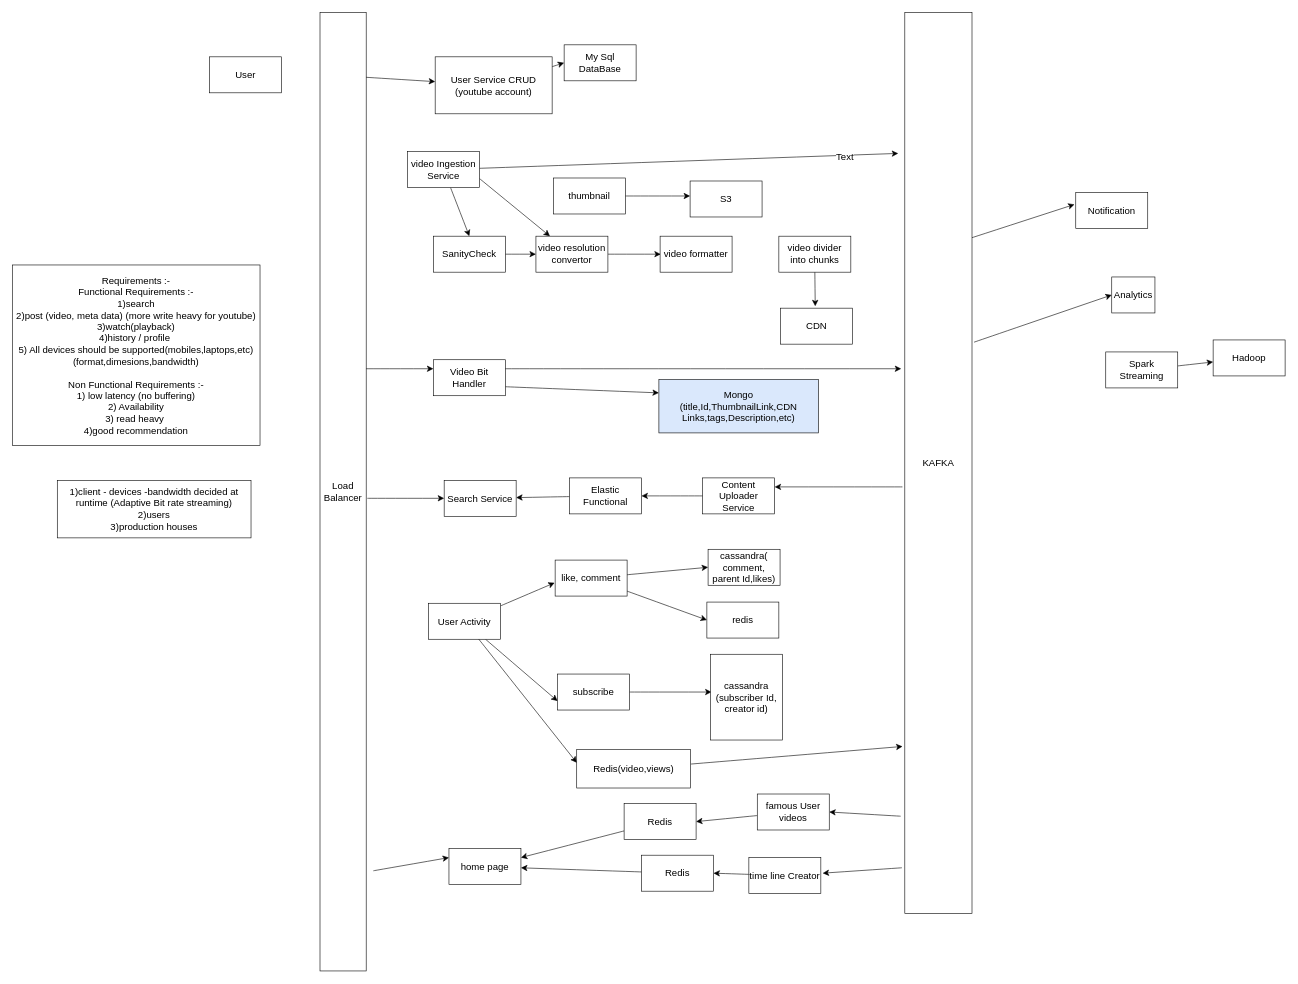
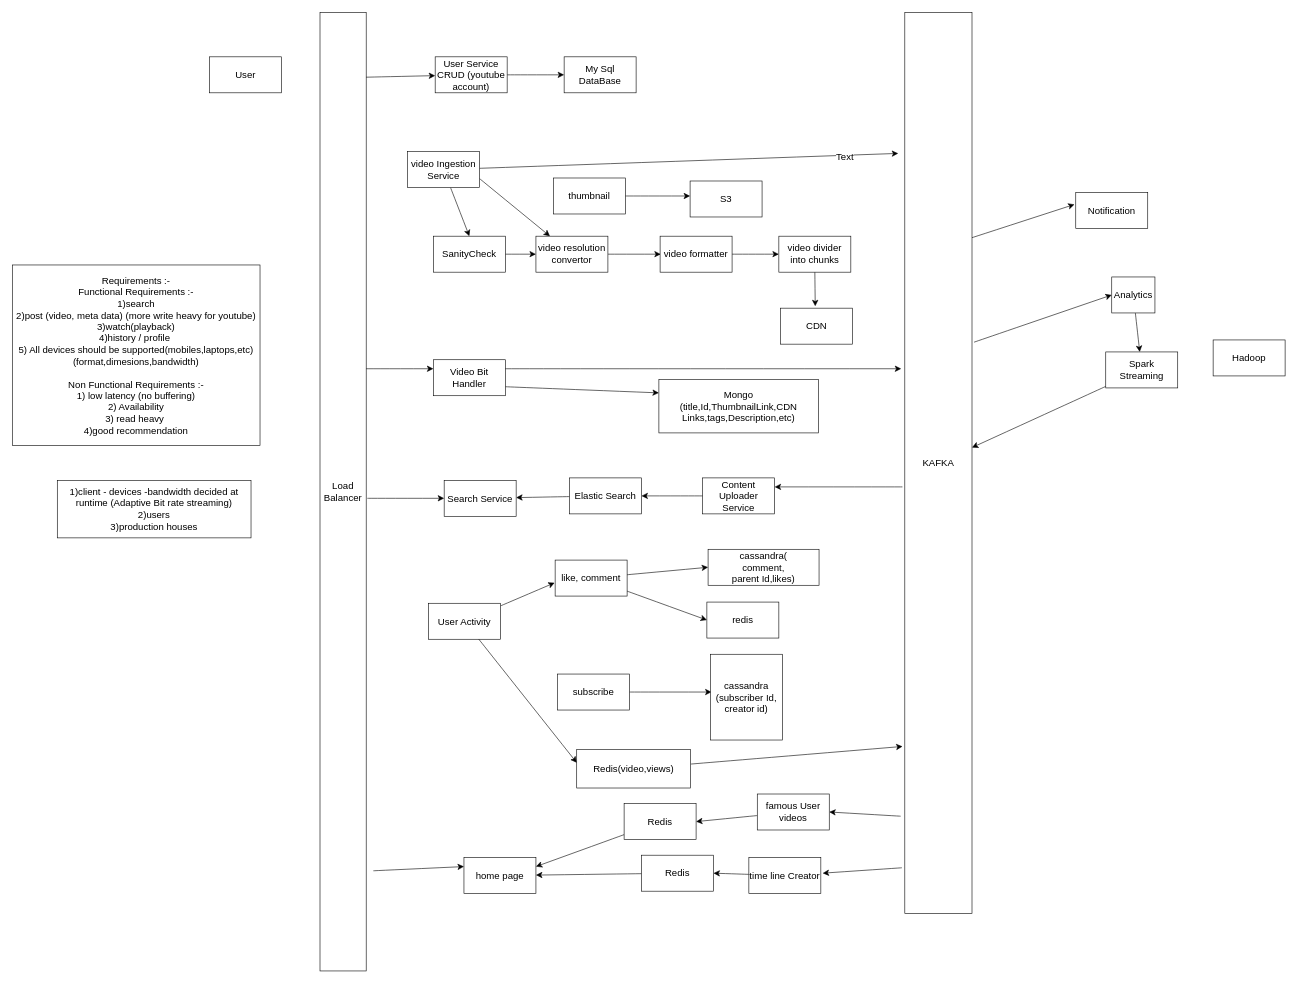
  <mxCell id="0" />
  <mxCell id="1" parent="0" />
  <mxCell id="2" value="Requirements :-&lt;br&gt;Functional Requirements :-&lt;br&gt;1)search&lt;br&gt;2)post (video, meta data) (more write heavy for youtube)&lt;br&gt;3)watch(playback)&lt;br&gt;4)history / profile&amp;nbsp;&lt;br&gt;5) All devices should be supported(mobiles,laptops,etc)&lt;br&gt;(format,dimesions,bandwidth)&lt;br&gt;&lt;br&gt;Non Functional Requirements :-&lt;br&gt;1) low latency (no buffering)&lt;br&gt;2) Availability&lt;br&gt;3) read heavy&amp;nbsp;&lt;br&gt;4)good recommendation" style="rounded=0;whiteSpace=wrap;html=1;fontSize=16;" vertex="1" parent="1"><mxGeometry x="20" y="441" width="413" height="301" as="geometry" /></mxCell>
  <mxCell id="3" value="User" style="rounded=0;whiteSpace=wrap;html=1;fontSize=16;" vertex="1" parent="1"><mxGeometry x="349" y="94" width="120" height="60" as="geometry" /></mxCell>
  <mxCell id="4" style="edgeStyle=none;curved=1;rounded=0;orthogonalLoop=1;jettySize=auto;html=1;fontSize=12;startSize=8;endSize=8;" edge="1" parent="1" target="9"><mxGeometry relative="1" as="geometry"><mxPoint x="608" y="128" as="sourcePoint" /></mxGeometry></mxCell>
  <mxCell id="5" style="edgeStyle=none;curved=1;rounded=0;orthogonalLoop=1;jettySize=auto;html=1;entryX=0;entryY=0.25;entryDx=0;entryDy=0;fontSize=12;startSize=8;endSize=8;" edge="1" parent="1" target="35"><mxGeometry relative="1" as="geometry"><mxPoint x="608" y="614" as="sourcePoint" /></mxGeometry></mxCell>
  <mxCell id="6" style="edgeStyle=none;curved=1;rounded=0;orthogonalLoop=1;jettySize=auto;html=1;entryX=0;entryY=0.5;entryDx=0;entryDy=0;fontSize=12;startSize=8;endSize=8;" edge="1" parent="1" target="40"><mxGeometry relative="1" as="geometry"><mxPoint x="612" y="830" as="sourcePoint" /></mxGeometry></mxCell>
  <mxCell id="7" value="Load&lt;br&gt;Balancer" style="rounded=0;whiteSpace=wrap;html=1;fontSize=16;" vertex="1" parent="1"><mxGeometry x="533" y="20" width="77" height="1598" as="geometry" /></mxCell>
  <mxCell id="8" style="edgeStyle=none;curved=1;rounded=0;orthogonalLoop=1;jettySize=auto;html=1;entryX=0;entryY=0.5;entryDx=0;entryDy=0;fontSize=12;startSize=8;endSize=8;" edge="1" parent="1" source="9" target="10"><mxGeometry relative="1" as="geometry" /></mxCell>
- <mxCell id="9" value="User Service CRUD (youtube account)" style="rounded=0;whiteSpace=wrap;html=1;fontSize=16;" vertex="1" parent="1"><mxGeometry x="725" y="94" width="195" height="95" as="geometry" /></mxCell>
- <mxCell id="10" value="My Sql DataBase" style="rounded=0;whiteSpace=wrap;html=1;fontSize=16;" vertex="1" parent="1"><mxGeometry x="940" y="74" width="120" height="60" as="geometry" /></mxCell>
+ <mxCell id="9" value="User Service CRUD (youtube account)" style="rounded=0;whiteSpace=wrap;html=1;fontSize=16;" vertex="1" parent="1"><mxGeometry x="725" y="94" width="120" height="60" as="geometry" /></mxCell>
+ <mxCell id="10" value="My Sql DataBase" style="rounded=0;whiteSpace=wrap;html=1;fontSize=16;" vertex="1" parent="1"><mxGeometry x="940" y="94" width="120" height="60" as="geometry" /></mxCell>
  <mxCell id="11" style="edgeStyle=none;curved=1;rounded=0;orthogonalLoop=1;jettySize=auto;html=1;fontSize=12;startSize=8;endSize=8;entryX=0.5;entryY=0;entryDx=0;entryDy=0;" edge="1" parent="1" source="15" target="33"><mxGeometry relative="1" as="geometry"><mxPoint x="781" y="344" as="targetPoint" /></mxGeometry></mxCell>
  <mxCell id="12" style="edgeStyle=none;curved=1;rounded=0;orthogonalLoop=1;jettySize=auto;html=1;fontSize=12;startSize=8;endSize=8;" edge="1" parent="1" source="15"><mxGeometry relative="1" as="geometry"><mxPoint x="1497" y="255" as="targetPoint" /></mxGeometry></mxCell>
  <mxCell id="13" value="Text" style="edgeLabel;html=1;align=center;verticalAlign=middle;resizable=0;points=[];fontSize=16;" vertex="1" connectable="0" parent="12"><mxGeometry x="0.743" y="-2" relative="1" as="geometry"><mxPoint as="offset" /></mxGeometry></mxCell>
  <mxCell id="14" style="edgeStyle=none;curved=1;rounded=0;orthogonalLoop=1;jettySize=auto;html=1;exitX=1;exitY=0.75;exitDx=0;exitDy=0;fontSize=12;startSize=8;endSize=8;" edge="1" parent="1" source="15" target="18"><mxGeometry relative="1" as="geometry"><mxPoint x="918.333" y="319" as="targetPoint" /></mxGeometry></mxCell>
  <mxCell id="15" value="video Ingestion Service" style="rounded=0;whiteSpace=wrap;html=1;fontSize=16;" vertex="1" parent="1"><mxGeometry x="679" y="252" width="120" height="60" as="geometry" /></mxCell>
  <mxCell id="16" style="edgeStyle=none;curved=1;rounded=0;orthogonalLoop=1;jettySize=auto;html=1;exitX=0.75;exitY=1;exitDx=0;exitDy=0;fontSize=12;startSize=8;endSize=8;" edge="1" parent="1" source="15" target="15"><mxGeometry relative="1" as="geometry" /></mxCell>
  <mxCell id="17" style="edgeStyle=none;curved=1;rounded=0;orthogonalLoop=1;jettySize=auto;html=1;fontSize=12;startSize=8;endSize=8;" edge="1" parent="1" source="18"><mxGeometry relative="1" as="geometry"><mxPoint x="1101.143" y="423" as="targetPoint" /></mxGeometry></mxCell>
  <mxCell id="18" value="video resolution convertor" style="rounded=0;whiteSpace=wrap;html=1;fontSize=16;" vertex="1" parent="1"><mxGeometry x="893" y="393" width="120" height="60" as="geometry" /></mxCell>
+ <mxCell id="19" style="edgeStyle=none;curved=1;rounded=0;orthogonalLoop=1;jettySize=auto;html=1;entryX=0;entryY=0.5;entryDx=0;entryDy=0;fontSize=12;startSize=8;endSize=8;" edge="1" parent="1" source="20" target="22"><mxGeometry relative="1" as="geometry" /></mxCell>
  <mxCell id="20" value="video formatter" style="rounded=0;whiteSpace=wrap;html=1;fontSize=16;" vertex="1" parent="1"><mxGeometry x="1100" y="393" width="120" height="60" as="geometry" /></mxCell>
  <mxCell id="21" style="edgeStyle=none;curved=1;rounded=0;orthogonalLoop=1;jettySize=auto;html=1;exitX=0.5;exitY=1;exitDx=0;exitDy=0;fontSize=12;startSize=8;endSize=8;" edge="1" parent="1" source="22"><mxGeometry relative="1" as="geometry"><mxPoint x="1358.667" y="509.786" as="targetPoint" /></mxGeometry></mxCell>
  <mxCell id="22" value="video divider into chunks" style="rounded=0;whiteSpace=wrap;html=1;fontSize=16;" vertex="1" parent="1"><mxGeometry x="1298" y="393" width="120" height="60" as="geometry" /></mxCell>
  <mxCell id="23" value="CDN" style="rounded=0;whiteSpace=wrap;html=1;fontSize=16;" vertex="1" parent="1"><mxGeometry x="1301" y="513" width="120" height="60" as="geometry" /></mxCell>
  <mxCell id="24" style="edgeStyle=none;curved=1;rounded=0;orthogonalLoop=1;jettySize=auto;html=1;entryX=1;entryY=0.25;entryDx=0;entryDy=0;fontSize=12;startSize=8;endSize=8;" edge="1" parent="1" target="42"><mxGeometry relative="1" as="geometry"><mxPoint x="1504" y="811" as="sourcePoint" /></mxGeometry></mxCell>
  <mxCell id="25" style="edgeStyle=none;curved=1;rounded=0;orthogonalLoop=1;jettySize=auto;html=1;exitX=1;exitY=0.25;exitDx=0;exitDy=0;fontSize=12;startSize=8;endSize=8;" edge="1" parent="1" source="28"><mxGeometry relative="1" as="geometry"><mxPoint x="1790.833" y="340.067" as="targetPoint" /></mxGeometry></mxCell>
  <mxCell id="26" style="edgeStyle=none;curved=1;rounded=0;orthogonalLoop=1;jettySize=auto;html=1;entryX=0;entryY=0.5;entryDx=0;entryDy=0;fontSize=12;startSize=8;endSize=8;exitX=1.03;exitY=0.366;exitDx=0;exitDy=0;exitPerimeter=0;" edge="1" parent="1" source="28" target="59"><mxGeometry relative="1" as="geometry" /></mxCell>
  <mxCell id="27" style="edgeStyle=none;curved=1;rounded=0;orthogonalLoop=1;jettySize=auto;html=1;fontSize=12;startSize=8;endSize=8;" edge="1" parent="1"><mxGeometry relative="1" as="geometry"><mxPoint x="1503" y="1446" as="sourcePoint" /><mxPoint x="1371" y="1455" as="targetPoint" /></mxGeometry></mxCell>
  <mxCell id="28" value="KAFKA" style="rounded=0;whiteSpace=wrap;html=1;fontSize=16;" vertex="1" parent="1"><mxGeometry x="1508" y="20" width="112" height="1502" as="geometry" /></mxCell>
  <mxCell id="29" style="edgeStyle=none;curved=1;rounded=0;orthogonalLoop=1;jettySize=auto;html=1;fontSize=12;startSize=8;endSize=8;" edge="1" parent="1" source="30"><mxGeometry relative="1" as="geometry"><mxPoint x="1150" y="326" as="targetPoint" /></mxGeometry></mxCell>
  <mxCell id="30" value="thumbnail" style="rounded=0;whiteSpace=wrap;html=1;fontSize=16;" vertex="1" parent="1"><mxGeometry x="922" y="296" width="120" height="60" as="geometry" /></mxCell>
  <mxCell id="31" value="S3" style="rounded=0;whiteSpace=wrap;html=1;fontSize=16;" vertex="1" parent="1"><mxGeometry x="1150" y="301" width="120" height="60" as="geometry" /></mxCell>
  <mxCell id="32" style="edgeStyle=none;curved=1;rounded=0;orthogonalLoop=1;jettySize=auto;html=1;exitX=1;exitY=0.5;exitDx=0;exitDy=0;entryX=0;entryY=0.5;entryDx=0;entryDy=0;fontSize=12;startSize=8;endSize=8;" edge="1" parent="1" source="33" target="18"><mxGeometry relative="1" as="geometry" /></mxCell>
  <mxCell id="33" value="SanityCheck" style="rounded=0;whiteSpace=wrap;html=1;fontSize=16;" vertex="1" parent="1"><mxGeometry x="722" y="393" width="120" height="60" as="geometry" /></mxCell>
  <mxCell id="34" style="edgeStyle=none;curved=1;rounded=0;orthogonalLoop=1;jettySize=auto;html=1;exitX=1;exitY=0.75;exitDx=0;exitDy=0;fontSize=12;startSize=8;endSize=8;entryX=0;entryY=0.25;entryDx=0;entryDy=0;" edge="1" parent="1" source="35" target="37"><mxGeometry relative="1" as="geometry"><mxPoint x="907" y="677" as="targetPoint" /></mxGeometry></mxCell>
  <mxCell id="35" value="Video Bit Handler" style="rounded=0;whiteSpace=wrap;html=1;fontSize=16;" vertex="1" parent="1"><mxGeometry x="722" y="599" width="120" height="60" as="geometry" /></mxCell>
  <mxCell id="36" style="edgeStyle=none;curved=1;rounded=0;orthogonalLoop=1;jettySize=auto;html=1;exitX=1;exitY=0.25;exitDx=0;exitDy=0;fontSize=12;startSize=8;endSize=8;" edge="1" parent="1" source="35"><mxGeometry relative="1" as="geometry"><mxPoint x="1502" y="614" as="targetPoint" /></mxGeometry></mxCell>
- <mxCell id="37" value="Mongo&lt;br&gt;(title,Id,ThumbnailLink,CDN Links,tags,Description,etc)" style="rounded=0;whiteSpace=wrap;html=1;fontSize=16;fillColor=#dae8fc;" vertex="1" parent="1"><mxGeometry x="1098" y="632" width="266" height="89" as="geometry" /></mxCell>
+ <mxCell id="37" value="Mongo&lt;br&gt;(title,Id,ThumbnailLink,CDN Links,tags,Description,etc)" style="rounded=0;whiteSpace=wrap;html=1;fontSize=16;" vertex="1" parent="1"><mxGeometry x="1098" y="632" width="266" height="89" as="geometry" /></mxCell>
  <mxCell id="38" value="" style="edgeStyle=none;curved=1;rounded=0;orthogonalLoop=1;jettySize=auto;html=1;fontSize=12;startSize=8;endSize=8;" edge="1" parent="1" source="39" target="40"><mxGeometry relative="1" as="geometry" /></mxCell>
- <mxCell id="39" value="Elastic Functional" style="rounded=0;whiteSpace=wrap;html=1;fontSize=16;" vertex="1" parent="1"><mxGeometry x="949" y="796" width="120" height="60" as="geometry" /></mxCell>
+ <mxCell id="39" value="Elastic Search" style="rounded=0;whiteSpace=wrap;html=1;fontSize=16;" vertex="1" parent="1"><mxGeometry x="949" y="796" width="120" height="60" as="geometry" /></mxCell>
  <mxCell id="40" value="Search Service" style="rounded=0;whiteSpace=wrap;html=1;fontSize=16;" vertex="1" parent="1"><mxGeometry x="740" y="800" width="120" height="60" as="geometry" /></mxCell>
  <mxCell id="41" style="edgeStyle=none;curved=1;rounded=0;orthogonalLoop=1;jettySize=auto;html=1;entryX=1;entryY=0.5;entryDx=0;entryDy=0;fontSize=12;startSize=8;endSize=8;" edge="1" parent="1" source="42" target="39"><mxGeometry relative="1" as="geometry" /></mxCell>
  <mxCell id="42" value="Content Uploader Service" style="rounded=0;whiteSpace=wrap;html=1;fontSize=16;" vertex="1" parent="1"><mxGeometry x="1171" y="796" width="120" height="60" as="geometry" /></mxCell>
  <mxCell id="43" style="edgeStyle=none;curved=1;rounded=0;orthogonalLoop=1;jettySize=auto;html=1;fontSize=12;startSize=8;endSize=8;entryX=0;entryY=0.5;entryDx=0;entryDy=0;" edge="1" parent="1" source="45" target="48"><mxGeometry relative="1" as="geometry"><mxPoint x="1103" y="958" as="targetPoint" /></mxGeometry></mxCell>
  <mxCell id="44" style="edgeStyle=none;curved=1;rounded=0;orthogonalLoop=1;jettySize=auto;html=1;entryX=0;entryY=0.5;entryDx=0;entryDy=0;fontSize=12;startSize=8;endSize=8;" edge="1" parent="1" source="45" target="50"><mxGeometry relative="1" as="geometry" /></mxCell>
  <mxCell id="45" value="like, comment" style="rounded=0;whiteSpace=wrap;html=1;fontSize=16;" vertex="1" parent="1"><mxGeometry x="925" y="933" width="120" height="60" as="geometry" /></mxCell>
  <mxCell id="46" style="edgeStyle=none;curved=1;rounded=0;orthogonalLoop=1;jettySize=auto;html=1;fontSize=12;startSize=8;endSize=8;" edge="1" parent="1" source="47"><mxGeometry relative="1" as="geometry"><mxPoint x="1185.75" y="1153" as="targetPoint" /></mxGeometry></mxCell>
  <mxCell id="47" value="subscribe" style="rounded=0;whiteSpace=wrap;html=1;fontSize=16;" vertex="1" parent="1"><mxGeometry x="929" y="1123" width="120" height="60" as="geometry" /></mxCell>
- <mxCell id="48" value="cassandra(&lt;br&gt;comment,&lt;br&gt;parent Id,likes)" style="rounded=0;whiteSpace=wrap;html=1;fontSize=16;" vertex="1" parent="1"><mxGeometry x="1180" y="915" width="120" height="60" as="geometry" /></mxCell>
+ <mxCell id="48" value="cassandra(&lt;br&gt;comment,&lt;br&gt;parent Id,likes)" style="rounded=0;whiteSpace=wrap;html=1;fontSize=16;" vertex="1" parent="1"><mxGeometry x="1180" y="915" width="185" height="60" as="geometry" /></mxCell>
  <mxCell id="49" value="cassandra&lt;br&gt;(subscriber Id, creator id)" style="rounded=0;whiteSpace=wrap;html=1;fontSize=16;" vertex="1" parent="1"><mxGeometry x="1184" y="1090" width="120" height="143" as="geometry" /></mxCell>
  <mxCell id="50" value="redis" style="rounded=0;whiteSpace=wrap;html=1;fontSize=16;" vertex="1" parent="1"><mxGeometry x="1178" y="1003" width="120" height="60" as="geometry" /></mxCell>
  <mxCell id="51" style="edgeStyle=none;curved=1;rounded=0;orthogonalLoop=1;jettySize=auto;html=1;fontSize=12;startSize=8;endSize=8;" edge="1" parent="1" source="53"><mxGeometry relative="1" as="geometry"><mxPoint x="924.143" y="970.857" as="targetPoint" /></mxGeometry></mxCell>
- <mxCell id="52" style="edgeStyle=none;curved=1;rounded=0;orthogonalLoop=1;jettySize=auto;html=1;entryX=0;entryY=0.75;entryDx=0;entryDy=0;fontSize=12;startSize=8;endSize=8;" edge="1" parent="1" source="53" target="47"><mxGeometry relative="1" as="geometry" /></mxCell>
  <mxCell id="53" value="User Activity" style="rounded=0;whiteSpace=wrap;html=1;fontSize=16;" vertex="1" parent="1"><mxGeometry x="714" y="1005" width="120" height="60" as="geometry" /></mxCell>
  <mxCell id="54" value="" style="edgeStyle=none;curved=1;rounded=0;orthogonalLoop=1;jettySize=auto;html=1;fontSize=12;startSize=8;endSize=8;" edge="1" parent="1" source="53"><mxGeometry relative="1" as="geometry"><mxPoint x="961.203" y="1271" as="targetPoint" /><mxPoint x="795" y="1065" as="sourcePoint" /></mxGeometry></mxCell>
  <mxCell id="55" style="edgeStyle=none;curved=1;rounded=0;orthogonalLoop=1;jettySize=auto;html=1;fontSize=12;startSize=8;endSize=8;" edge="1" parent="1" source="56"><mxGeometry relative="1" as="geometry"><mxPoint x="1504.143" y="1243.714" as="targetPoint" /></mxGeometry></mxCell>
  <mxCell id="56" value="Redis(video,views)" style="rounded=0;whiteSpace=wrap;html=1;fontSize=16;" vertex="1" parent="1"><mxGeometry x="961" y="1249" width="190" height="64" as="geometry" /></mxCell>
  <mxCell id="57" value="Notification" style="rounded=0;whiteSpace=wrap;html=1;fontSize=16;" vertex="1" parent="1"><mxGeometry x="1793" y="320" width="120" height="60" as="geometry" /></mxCell>
+ <mxCell id="58" style="edgeStyle=none;curved=1;rounded=0;orthogonalLoop=1;jettySize=auto;html=1;fontSize=12;startSize=8;endSize=8;" edge="1" parent="1" source="59" target="61"><mxGeometry relative="1" as="geometry" /></mxCell>
  <mxCell id="59" value="Analytics" style="rounded=0;whiteSpace=wrap;html=1;fontSize=16;" vertex="1" parent="1"><mxGeometry x="1853" y="461" width="72" height="60" as="geometry" /></mxCell>
- <mxCell id="60" style="edgeStyle=none;curved=1;rounded=0;orthogonalLoop=1;jettySize=auto;html=1;fontSize=12;startSize=8;endSize=8;" edge="1" parent="1" source="61" target="62"><mxGeometry relative="1" as="geometry" /></mxCell>
+ <mxCell id="60" style="edgeStyle=none;curved=1;rounded=0;orthogonalLoop=1;jettySize=auto;html=1;fontSize=12;startSize=8;endSize=8;" edge="1" parent="1" source="61" target="28"><mxGeometry relative="1" as="geometry" /></mxCell>
  <mxCell id="61" value="Spark Streaming" style="rounded=0;whiteSpace=wrap;html=1;fontSize=16;" vertex="1" parent="1"><mxGeometry x="1843" y="586" width="120" height="60" as="geometry" /></mxCell>
  <mxCell id="62" value="Hadoop" style="rounded=0;whiteSpace=wrap;html=1;fontSize=16;" vertex="1" parent="1"><mxGeometry x="2022" y="566" width="120" height="60" as="geometry" /></mxCell>
  <mxCell id="63" style="edgeStyle=none;curved=1;rounded=0;orthogonalLoop=1;jettySize=auto;html=1;fontSize=12;startSize=8;endSize=8;" edge="1" parent="1" source="64" target="67"><mxGeometry relative="1" as="geometry" /></mxCell>
  <mxCell id="64" value="Redis" style="rounded=0;whiteSpace=wrap;html=1;fontSize=16;" vertex="1" parent="1"><mxGeometry x="1069" y="1425" width="120" height="60" as="geometry" /></mxCell>
  <mxCell id="65" style="edgeStyle=none;curved=1;rounded=0;orthogonalLoop=1;jettySize=auto;html=1;entryX=1;entryY=0.5;entryDx=0;entryDy=0;fontSize=12;startSize=8;endSize=8;" edge="1" parent="1" source="66" target="64"><mxGeometry relative="1" as="geometry" /></mxCell>
  <mxCell id="66" value="time line Creator" style="rounded=0;whiteSpace=wrap;html=1;fontSize=16;" vertex="1" parent="1"><mxGeometry x="1248" y="1429" width="120" height="60" as="geometry" /></mxCell>
- <mxCell id="67" value="home page" style="rounded=0;whiteSpace=wrap;html=1;fontSize=16;" vertex="1" parent="1"><mxGeometry x="748" y="1414" width="120" height="60" as="geometry" /></mxCell>
+ <mxCell id="67" value="home page" style="rounded=0;whiteSpace=wrap;html=1;fontSize=16;" vertex="1" parent="1"><mxGeometry x="773" y="1429" width="120" height="60" as="geometry" /></mxCell>
  <mxCell id="68" value="" style="edgeStyle=none;orthogonalLoop=1;jettySize=auto;html=1;rounded=0;fontSize=12;startSize=8;endSize=8;curved=1;entryX=0;entryY=0.25;entryDx=0;entryDy=0;" edge="1" parent="1" target="67"><mxGeometry width="140" relative="1" as="geometry"><mxPoint x="622" y="1451" as="sourcePoint" /><mxPoint x="762" y="1451" as="targetPoint" /><Array as="points" /></mxGeometry></mxCell>
  <mxCell id="69" value="" style="edgeStyle=none;curved=1;rounded=0;orthogonalLoop=1;jettySize=auto;html=1;fontSize=12;startSize=8;endSize=8;entryX=1;entryY=0.5;entryDx=0;entryDy=0;" edge="1" parent="1" target="71"><mxGeometry relative="1" as="geometry"><mxPoint x="1501" y="1360" as="sourcePoint" /><mxPoint x="1480" y="1178" as="targetPoint" /></mxGeometry></mxCell>
  <mxCell id="70" style="edgeStyle=none;curved=1;rounded=0;orthogonalLoop=1;jettySize=auto;html=1;entryX=1;entryY=0.5;entryDx=0;entryDy=0;fontSize=12;startSize=8;endSize=8;" edge="1" parent="1" source="71" target="73"><mxGeometry relative="1" as="geometry" /></mxCell>
  <mxCell id="71" value="famous User videos" style="rounded=0;whiteSpace=wrap;html=1;fontSize=16;" vertex="1" parent="1"><mxGeometry x="1262" y="1323" width="120" height="60" as="geometry" /></mxCell>
  <mxCell id="72" style="edgeStyle=none;curved=1;rounded=0;orthogonalLoop=1;jettySize=auto;html=1;entryX=1;entryY=0.25;entryDx=0;entryDy=0;fontSize=12;startSize=8;endSize=8;" edge="1" parent="1" source="73" target="67"><mxGeometry relative="1" as="geometry" /></mxCell>
  <mxCell id="73" value="Redis" style="rounded=0;whiteSpace=wrap;html=1;fontSize=16;" vertex="1" parent="1"><mxGeometry x="1040" y="1339" width="120" height="60" as="geometry" /></mxCell>
  <mxCell id="74" value="1)client - devices -bandwidth decided at runtime (Adaptive Bit rate streaming)&lt;br&gt;2)users&lt;br&gt;3)production houses" style="rounded=0;whiteSpace=wrap;html=1;fontSize=16;" vertex="1" parent="1"><mxGeometry x="95" y="800" width="323" height="96" as="geometry" /></mxCell>
